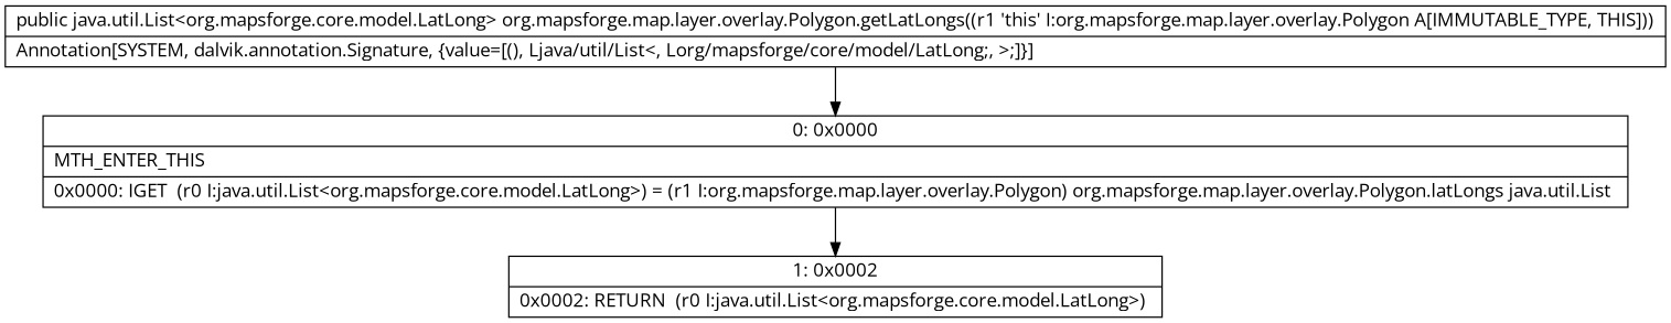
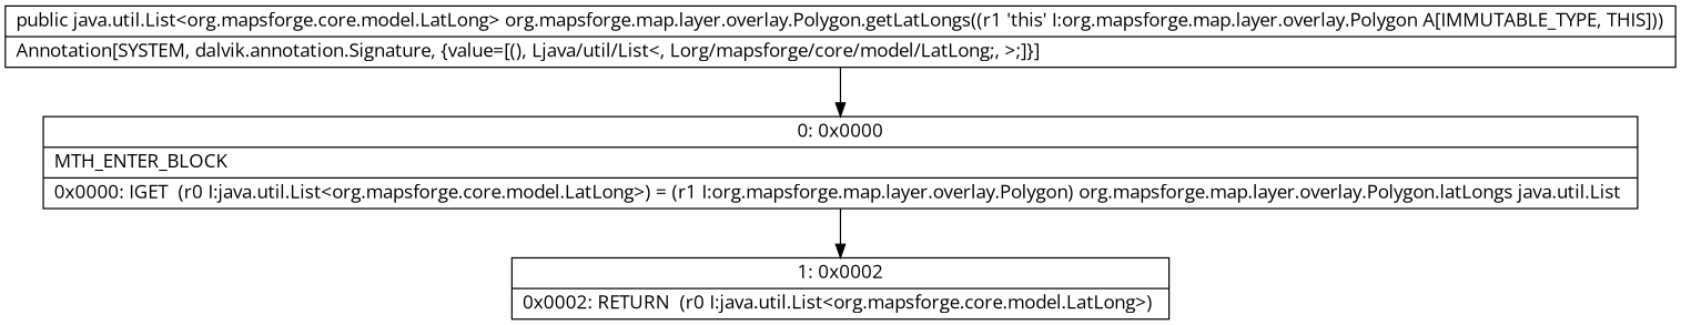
  digraph {
    fontname="Open Sans"
    node [shape=record fontname="Open Sans"]
    edge [fontname="Open Sans"]
-   n1 [label="{0\:\ 0x0000|MTH_ENTER_THIS\l|0x0000: IGET  (r0 I:java.util.List\<org.mapsforge.core.model.LatLong\>) = (r1 I:org.mapsforge.map.layer.overlay.Polygon) org.mapsforge.map.layer.overlay.Polygon.latLongs java.util.List \l}"]
+   n1 [label="{0\:\ 0x0000|MTH_ENTER_BLOCK\l|0x0000: IGET  (r0 I:java.util.List\<org.mapsforge.core.model.LatLong\>) = (r1 I:org.mapsforge.map.layer.overlay.Polygon) org.mapsforge.map.layer.overlay.Polygon.latLongs java.util.List \l}"]
    n2 [label="{1\:\ 0x0002|0x0002: RETURN  (r0 I:java.util.List\<org.mapsforge.core.model.LatLong\>) \l}"]
    n3 [label="{public java.util.List\<org.mapsforge.core.model.LatLong\> org.mapsforge.map.layer.overlay.Polygon.getLatLongs((r1 'this' I:org.mapsforge.map.layer.overlay.Polygon A[IMMUTABLE_TYPE, THIS]))  | Annotation[SYSTEM, dalvik.annotation.Signature, \{value=[(), Ljava\/util\/List\<, Lorg\/mapsforge\/core\/model\/LatLong;, \>;]\}]\l}"]
    n1 -> n2
    n3 -> n1
  }
